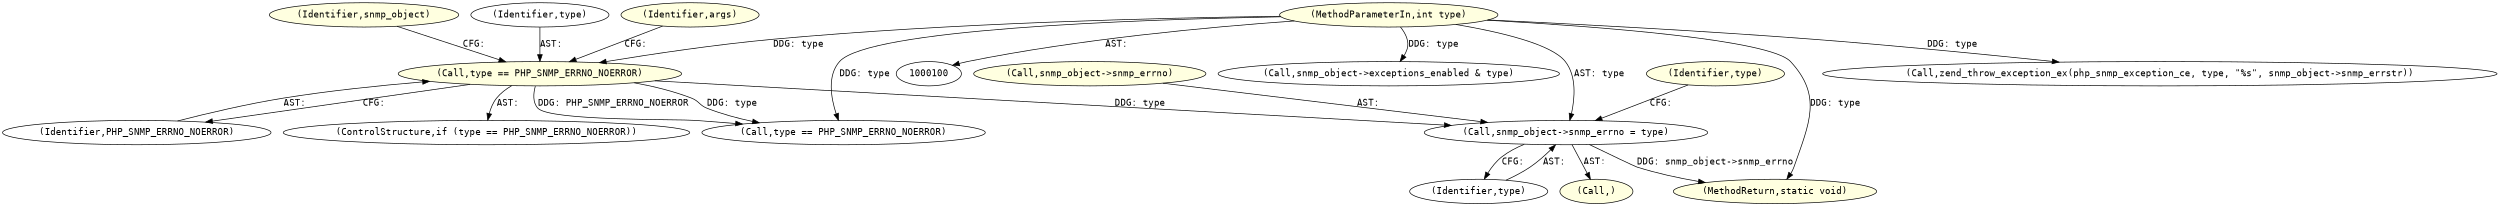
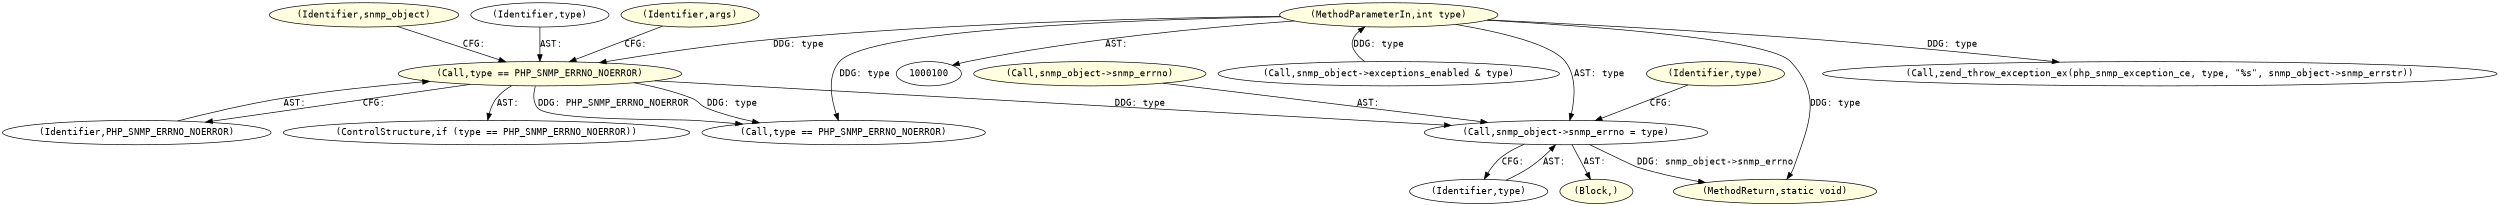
  digraph {
    fontname="DejaVu Sans Mono"
    node [fillcolor=white fontname="DejaVu Sans Mono" style=filled]
    edge [fontname="DejaVu Sans Mono"]
    n1 [label="(Call,snmp_object->snmp_errno = type)"]
    n2 [label="(Identifier,type)"]
-   n3 [fillcolor=lightyellow label="(Call,)"]
+   n3 [fillcolor=lightyellow label="(Block,)"]
    n4 [fillcolor=lightyellow label="(MethodReturn,static void)"]
    n5 [fillcolor=lightyellow label="(Call,type == PHP_SNMP_ERRNO_NOERROR)"]
    n6 [label="(Identifier,PHP_SNMP_ERRNO_NOERROR)"]
    n7 [label="(ControlStructure,if (type == PHP_SNMP_ERRNO_NOERROR))"]
    n8 [label="(Call,type == PHP_SNMP_ERRNO_NOERROR)"]
    n9 [fillcolor=lightyellow label="(MethodParameterIn,int type)"]
    n10 [label="(Call,zend_throw_exception_ex(php_snmp_exception_ce, type, \"%s\", snmp_object->snmp_errstr))"]
    n11 [label="(Call,snmp_object->exceptions_enabled & type)"]
    1000100
    n13 [fillcolor=lightyellow label="(Call,snmp_object->snmp_errno)"]
    n14 [fillcolor=lightyellow label="(Identifier,snmp_object)"]
    n15 [label="(Identifier,type)"]
    n16 [fillcolor=lightyellow label="(Identifier,type)"]
    n17 [fillcolor=lightyellow label="(Identifier,args)"]
    n1 -> n2 [label="CFG: "]
    n1 -> n3 [label="AST: "]
    n1 -> n4 [label="DDG: snmp_object->snmp_errno"]
    n2 -> n1 [label="AST: "]
    n5 -> n1 [label="DDG: type"]
    n5 -> n6 [label="CFG: "]
    n5 -> n7 [label="AST: "]
    n5 -> n8 [label="DDG: type"]
    n5 -> n8 [label="DDG: PHP_SNMP_ERRNO_NOERROR"]
    n6 -> n5 [label="AST: "]
    n9 -> n1 [label="AST: type"]
    n9 -> n4 [label="DDG: type"]
    n9 -> n5 [label="DDG: type"]
    n9 -> n8 [label="DDG: type"]
    n9 -> n10 [label="DDG: type"]
-   n9 -> n11 [label="DDG: type"]
+   n11 -> n9 [label="DDG: type"]
    n9 -> 1000100 [label="AST: "]
    n13 -> n1 [label="AST: "]
    n14 -> n5 [label="CFG: "]
    n15 -> n5 [label="AST: "]
    n16 -> n1 [label="CFG: "]
    n17 -> n5 [label="CFG: "]
  }
